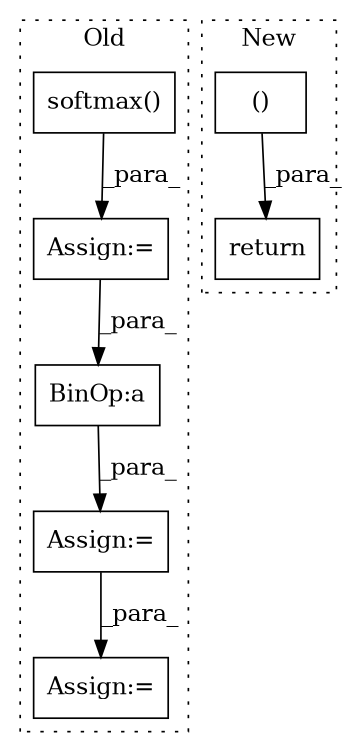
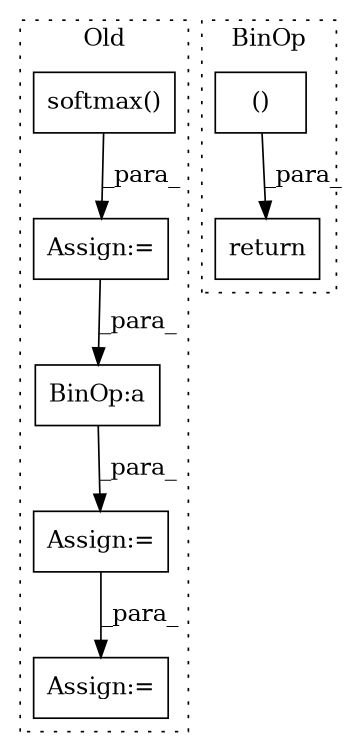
  digraph {
    node [a=68 l=3 shape=box]
    n1 [a=75 l=19 label="softmax()" s=4599]
    n2 [label="Assign:=" s=4661]
    n3 [label="Assign:=" s=4596]
    n4 [a=82 label="BinOp:a" s=4665]
    n5 [label="Assign:=" s=4881]
    n6 [a=54 label="()" s=5352]
    n7 [a=93 l=7 label=return s=5342]
    subgraph cluster_1 {
      label=Old
      style=dotted
      n1
      n2
      n3
      n4
      n5
    }
    subgraph cluster_2 {
-     label=New
+     label=BinOp
      style=dotted
      n6
      n7
    }
    n1 -> n3 [label=_para_]
    n2 -> n5 [label=_para_]
    n3 -> n4 [label=_para_]
    n4 -> n2 [label=_para_]
    n6 -> n7 [label=_para_]
  }
